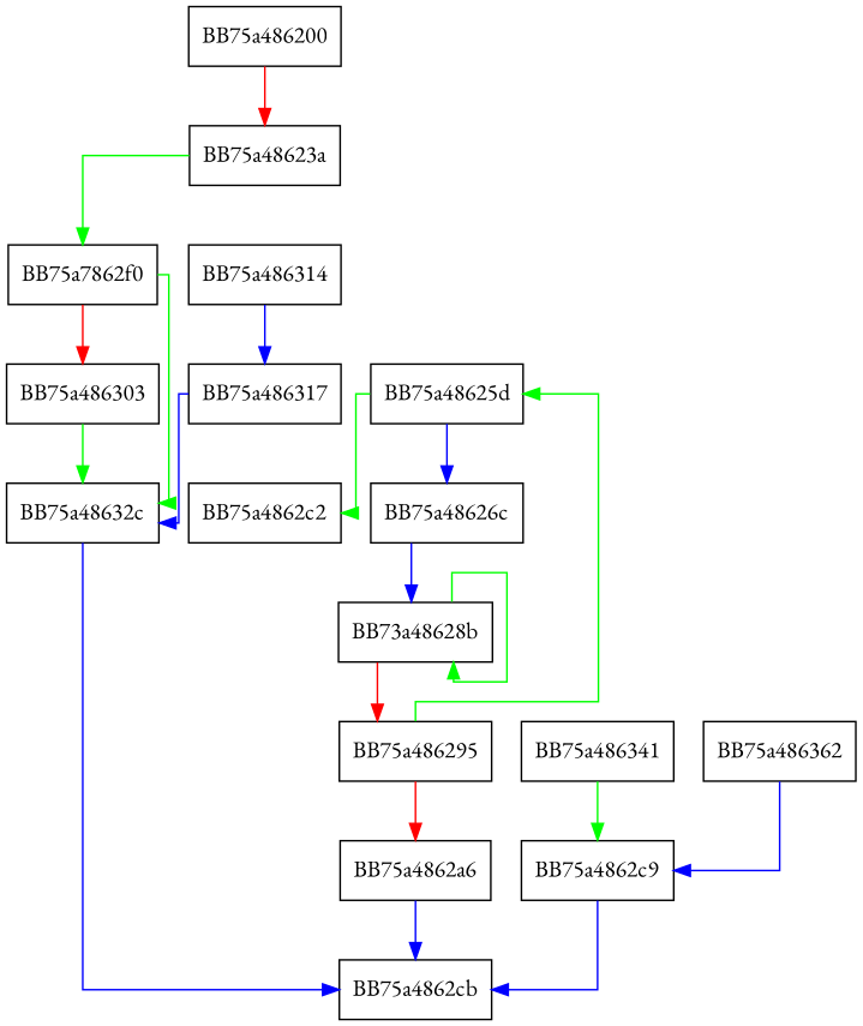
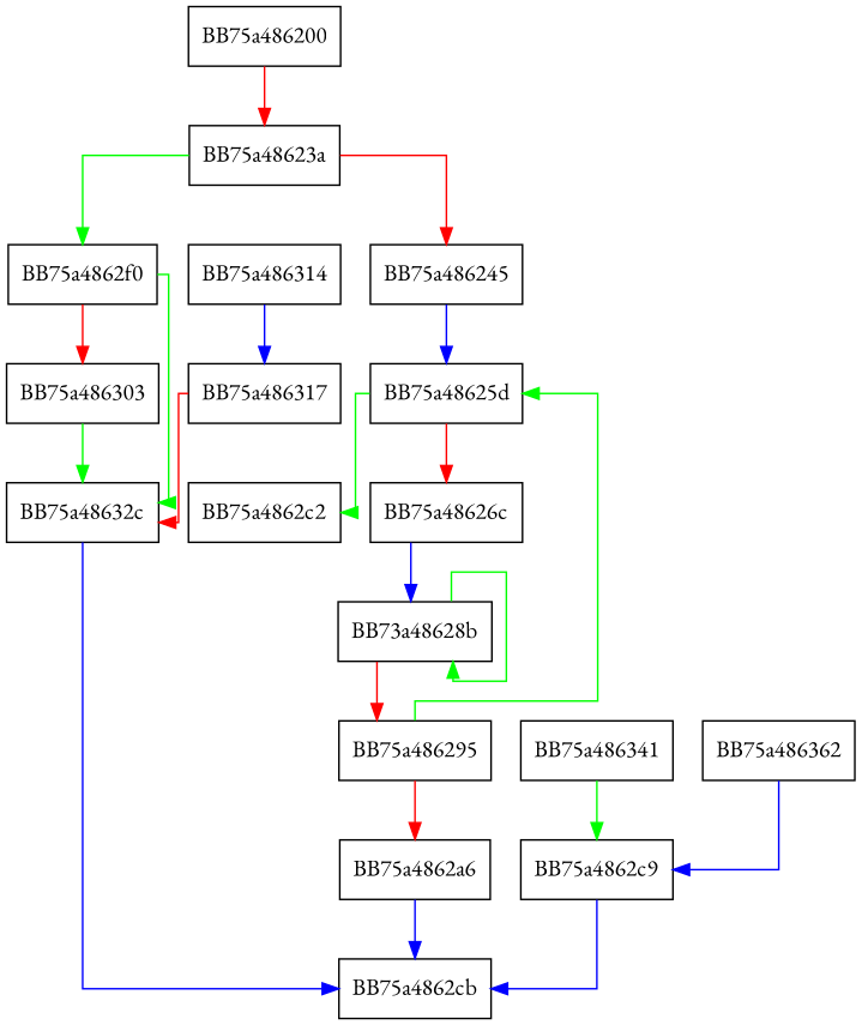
  digraph {
    fontname="EB Garamond"
    splines=ortho
    node [fontname="EB Garamond" shape=box]
    edge [color=red fontname="EB Garamond"]
    BB75a486200
    BB75a48623a
-   BB75a4862f0 [label=BB75a7862f0]
+   BB75a4862f0
+   BB75a486245
    BB75a48632c
    BB75a486303
    BB75a48625d
    BB75a4862cb
    BB75a4862c2
    BB75a48626c
    n11 [label=BB73a48628b]
    BB75a486341
    BB75a4862c9
    BB75a486295
    BB75a4862a6
    BB75a486317
    BB75a486314
    BB75a486362
    BB75a486200 -> BB75a48623a
    BB75a48623a -> BB75a4862f0 [color=green]
+   BB75a48623a -> BB75a486245
    BB75a4862f0 -> BB75a48632c [color=green]
    BB75a4862f0 -> BB75a486303
+   BB75a486245 -> BB75a48625d [color=blue]
    BB75a48632c -> BB75a4862cb [color=blue]
    BB75a486303 -> BB75a48632c [color=green]
    BB75a48625d -> BB75a4862c2 [color=green]
-   BB75a48625d -> BB75a48626c [color=blue]
+   BB75a48625d -> BB75a48626c
    BB75a48626c -> n11 [color=blue]
    n11 -> n11 [color=green]
    n11 -> BB75a486295
    BB75a486341 -> BB75a4862c9 [color=green]
    BB75a4862c9 -> BB75a4862cb [color=blue]
    BB75a486295 -> BB75a48625d [color=green]
    BB75a486295 -> BB75a4862a6
    BB75a4862a6 -> BB75a4862cb [color=blue]
-   BB75a486317 -> BB75a48632c [color=blue]
+   BB75a486317 -> BB75a48632c
    BB75a486314 -> BB75a486317 [color=blue]
    BB75a486362 -> BB75a4862c9 [color=blue]
  }
